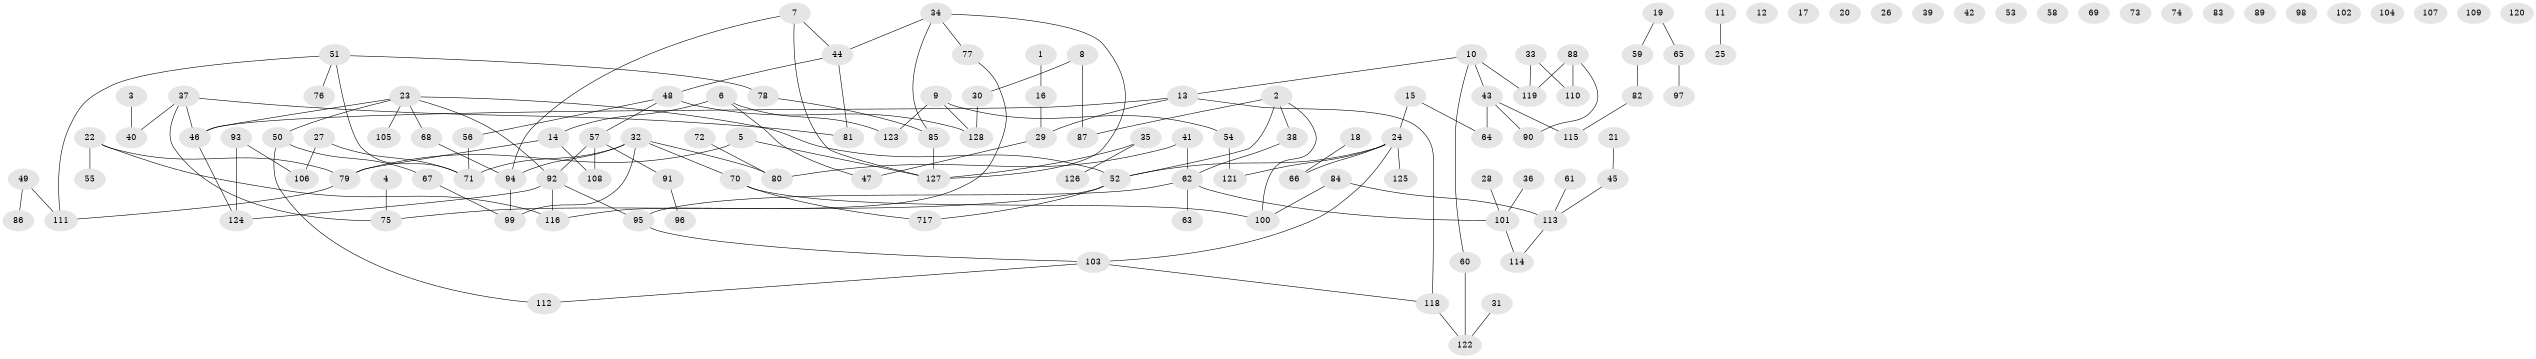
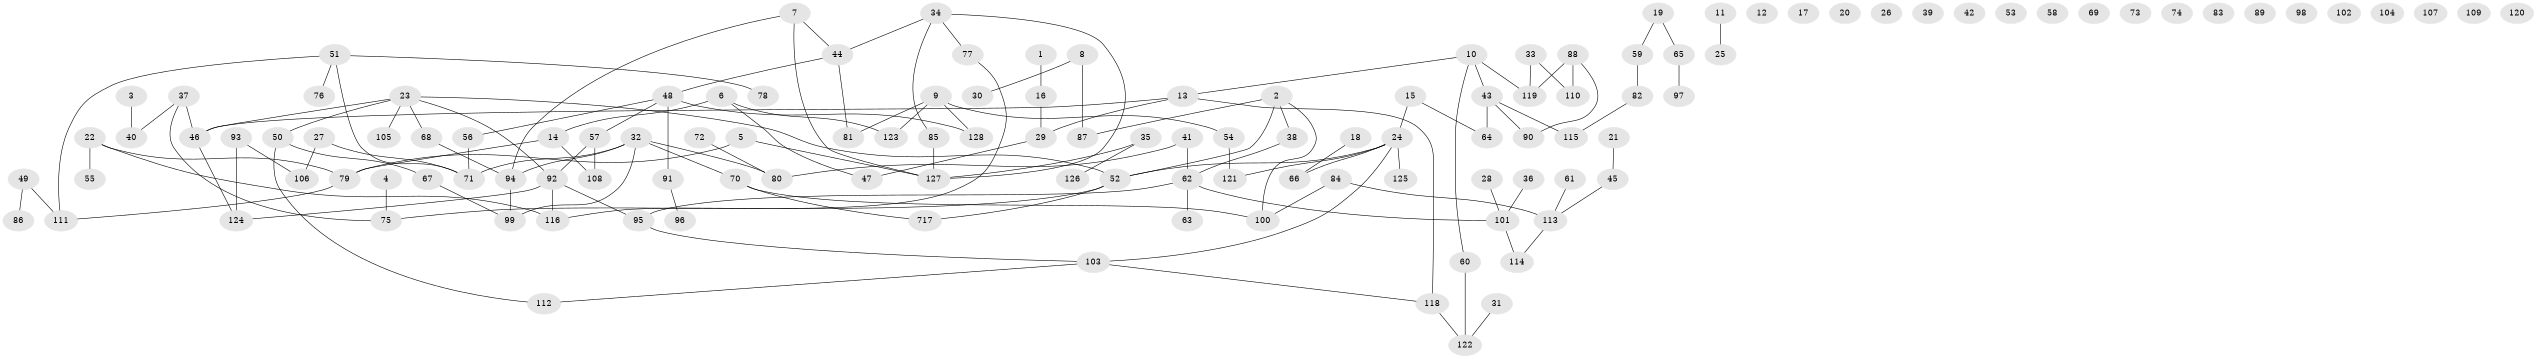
  graph {
    node [color=gray90 style=filled]
    1
    16
    29
    2
    38
    52
    87
    100
    62
    75
    n11 [label=717]
    3
    40
    4
    5
    79
    127
    111
    6
    14
    47
    123
    108
    7
    44
    94
    81
    48
    99
    8
    30
    128
    9
    54
    121
    10
    13
    43
    60
    119
    46
    118
    64
    90
    115
    122
    11
    25
    12
    124
    15
    24
    66
    103
    125
    17
    18
    19
    59
    65
    82
    97
    20
    21
    45
    113
    22
    55
    116
    23
    50
    68
    92
    105
    67
    112
    95
    26
    27
    71
    106
    28
    101
    114
    31
    32
    70
    80
    33
    110
    34
    77
    85
    35
    126
    36
    37
    63
    39
    41
    42
    56
    57
    91
    49
    86
    51
    76
    78
    53
    96
    58
    61
    69
    72
    73
    74
    83
    84
    88
    89
    93
    98
    102
    104
    107
    109
    120
    1 -- 16
    16 -- 29
    29 -- 47
    2 -- 38
    2 -- 52
    2 -- 87
    2 -- 100
    38 -- 62
    52 -- 75
    52 -- n11
    62 -- 95
    62 -- 101
    62 -- 63
    3 -- 40
    4 -- 75
    5 -- 79
    5 -- 127
    79 -- 111
    6 -- 14
    6 -- 47
    6 -- 123
    14 -- 79
    14 -- 108
    7 -- 127
    7 -- 44
    7 -- 94
    44 -- 81
    44 -- 48
    94 -- 99
    48 -- 128
    48 -- 56
    48 -- 57
    8 -- 87
    8 -- 30
-   30 -- 128
    9 -- 123
-   37 -- 81
+   9 -- 81
    9 -- 128
    9 -- 54
    54 -- 121
    10 -- 13
    10 -- 43
    10 -- 60
    10 -- 119
    13 -- 29
    13 -- 46
    13 -- 118
    43 -- 64
    43 -- 90
    43 -- 115
    60 -- 122
    46 -- 124
    118 -- 122
    11 -- 25
    15 -- 64
    15 -- 24
    24 -- 52
    24 -- 121
    24 -- 66
    24 -- 103
    24 -- 125
    103 -- 118
    103 -- 112
    18 -- 66
    19 -- 59
    19 -- 65
    59 -- 82
    65 -- 97
    82 -- 115
    21 -- 45
    45 -- 113
    113 -- 114
    22 -- 79
    22 -- 55
    22 -- 116
    23 -- 52
    23 -- 46
    23 -- 50
    23 -- 68
    23 -- 92
    23 -- 105
    50 -- 67
    50 -- 112
    68 -- 94
    92 -- 124
    92 -- 116
    92 -- 95
    67 -- 99
    95 -- 103
    27 -- 71
    27 -- 106
    28 -- 101
    101 -- 114
    31 -- 122
    32 -- 94
    32 -- 99
    32 -- 71
    32 -- 70
    32 -- 80
    70 -- 100
    70 -- n11
    33 -- 119
    33 -- 110
    34 -- 127
    34 -- 44
    34 -- 77
    34 -- 85
    77 -- 116
    85 -- 127
    35 -- 127
    35 -- 126
    36 -- 101
    37 -- 75
    37 -- 40
    37 -- 46
    41 -- 62
    41 -- 80
    56 -- 71
    57 -- 108
    57 -- 92
-   57 -- 91
+   48 -- 91
    91 -- 96
    49 -- 111
    49 -- 86
    51 -- 111
    51 -- 71
    51 -- 76
    51 -- 78
-   78 -- 85
    61 -- 113
    72 -- 80
    84 -- 100
    84 -- 113
    88 -- 119
    88 -- 90
    88 -- 110
    93 -- 124
    93 -- 106
  }
